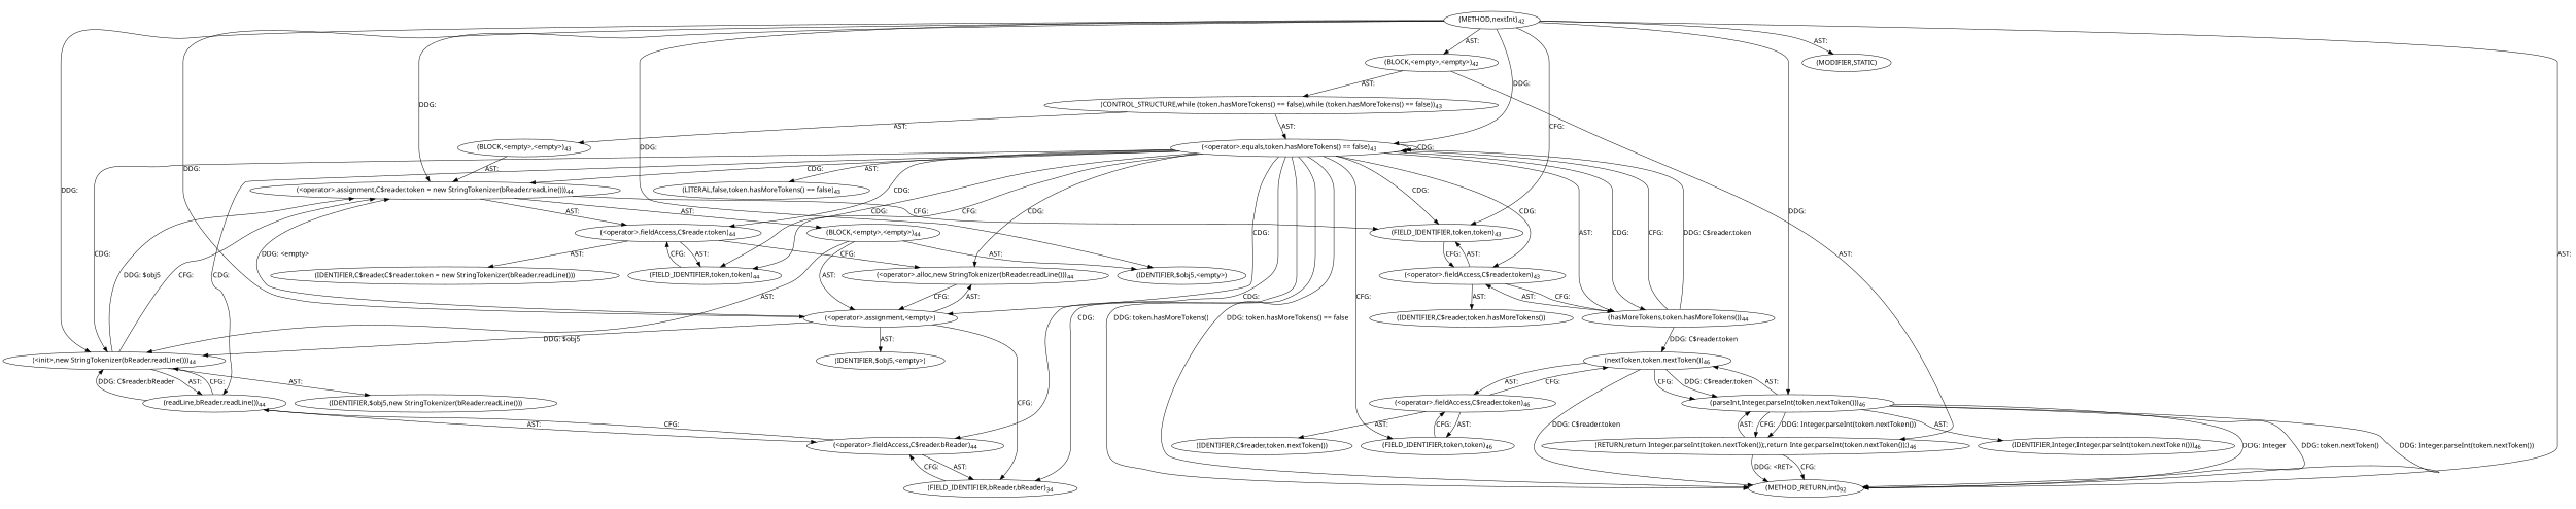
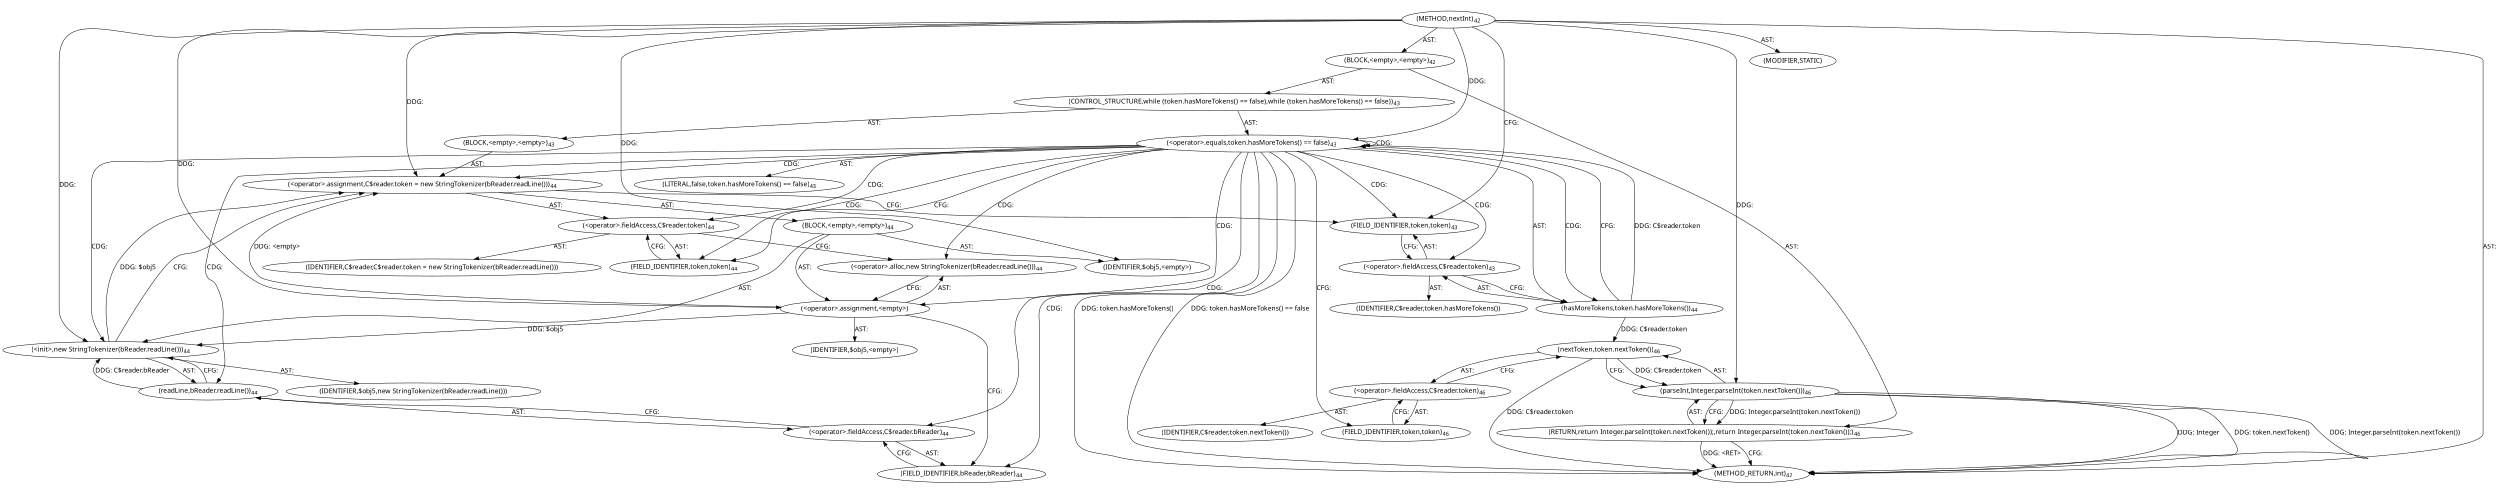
  digraph {
    fontname="Noto Sans"
    node [fontname="Noto Sans"]
    edge [fontname="Noto Sans"]
    n1 [label=<(METHOD,nextInt)<SUB>42</SUB>>]
    n2 [label=<(BLOCK,&lt;empty&gt;,&lt;empty&gt;)<SUB>42</SUB>>]
    n3 [label=<(&lt;operator&gt;.equals,token.hasMoreTokens() == false)<SUB>43</SUB>>]
    n4 [label=<(FIELD_IDENTIFIER,token,token)<SUB>43</SUB>>]
    n5 [label=<(&lt;operator&gt;.assignment,C$reader.token = new StringTokenizer(bReader.readLine()))<SUB>44</SUB>>]
    n6 [label=<(&lt;operator&gt;.assignment,&lt;empty&gt;)>]
    n7 [label=<(&lt;init&gt;,new StringTokenizer(bReader.readLine()))<SUB>44</SUB>>]
    n8 [label=<(IDENTIFIER,$obj5,&lt;empty&gt;)>]
    n9 [label=<(parseInt,Integer.parseInt(token.nextToken()))<SUB>46</SUB>>]
    n10 [label=<(MODIFIER,STATIC)>]
-   n11 [label=<(METHOD_RETURN,int)<SUB>92</SUB>>]
+   n11 [label=<(METHOD_RETURN,int)<SUB>42</SUB>>]
    n12 [label=<(CONTROL_STRUCTURE,while (token.hasMoreTokens() == false),while (token.hasMoreTokens() == false))<SUB>43</SUB>>]
    n13 [label=<(RETURN,return Integer.parseInt(token.nextToken());,return Integer.parseInt(token.nextToken());)<SUB>46</SUB>>]
    n14 [label=<(hasMoreTokens,token.hasMoreTokens())<SUB>44</SUB>>]
    n15 [label=<(&lt;operator&gt;.fieldAccess,C$reader.token)<SUB>43</SUB>>]
    n16 [label=<(LITERAL,false,token.hasMoreTokens() == false)<SUB>43</SUB>>]
    n17 [label=<(&lt;operator&gt;.fieldAccess,C$reader.token)<SUB>44</SUB>>]
    n18 [label=<(FIELD_IDENTIFIER,token,token)<SUB>44</SUB>>]
    n19 [label=<(&lt;operator&gt;.alloc,new StringTokenizer(bReader.readLine()))<SUB>44</SUB>>]
    n20 [label=<(readLine,bReader.readLine())<SUB>44</SUB>>]
    n21 [label=<(&lt;operator&gt;.fieldAccess,C$reader.bReader)<SUB>44</SUB>>]
-   n22 [label=<(FIELD_IDENTIFIER,bReader,bReader)<SUB>34</SUB>>]
+   n22 [label=<(FIELD_IDENTIFIER,bReader,bReader)<SUB>44</SUB>>]
    n23 [label=<(FIELD_IDENTIFIER,token,token)<SUB>46</SUB>>]
    n24 [label=<(BLOCK,&lt;empty&gt;,&lt;empty&gt;)<SUB>44</SUB>>]
    n25 [label=<(IDENTIFIER,$obj5,&lt;empty&gt;)>]
    n26 [label=<(IDENTIFIER,$obj5,new StringTokenizer(bReader.readLine()))>]
    n27 [label=<(nextToken,token.nextToken())<SUB>46</SUB>>]
-   n28 [label=<(IDENTIFIER,Integer,Integer.parseInt(token.nextToken()))<SUB>46</SUB>>]
    n29 [label=<(BLOCK,&lt;empty&gt;,&lt;empty&gt;)<SUB>43</SUB>>]
    n30 [label=<(IDENTIFIER,C$reader,token.hasMoreTokens())>]
    n31 [label=<(IDENTIFIER,C$reader,C$reader.token = new StringTokenizer(bReader.readLine()))>]
    n32 [label=<(&lt;operator&gt;.fieldAccess,C$reader.token)<SUB>46</SUB>>]
    n33 [label=<(IDENTIFIER,C$reader,token.nextToken())>]
    n1 -> n2 [label="AST: "]
    n1 -> n3 [label="DDG: "]
    n1 -> n4 [label="CFG: "]
    n1 -> n5 [label="DDG: "]
    n1 -> n6 [label="DDG: "]
    n1 -> n7 [label="DDG: "]
    n1 -> n8 [label="DDG: "]
    n1 -> n9 [label="DDG: "]
    n1 -> n10 [label="AST: "]
    n1 -> n11 [label="AST: "]
    n2 -> n12 [label="AST: "]
    n2 -> n13 [label="AST: "]
    n3 -> n3 [label="CDG: "]
    n3 -> n4 [label="CDG: "]
    n3 -> n5 [label="CDG: "]
    n3 -> n6 [label="CDG: "]
    n3 -> n7 [label="CDG: "]
    n3 -> n11 [label="DDG: token.hasMoreTokens()"]
    n3 -> n11 [label="DDG: token.hasMoreTokens() == false"]
    n3 -> n14 [label="AST: "]
    n3 -> n14 [label="CDG: "]
    n3 -> n15 [label="CDG: "]
    n3 -> n16 [label="AST: "]
    n3 -> n17 [label="CDG: "]
    n3 -> n18 [label="CFG: "]
    n3 -> n18 [label="CDG: "]
    n3 -> n19 [label="CDG: "]
    n3 -> n20 [label="CDG: "]
    n3 -> n21 [label="CDG: "]
    n3 -> n22 [label="CDG: "]
    n3 -> n23 [label="CFG: "]
    n4 -> n15 [label="CFG: "]
    n5 -> n4 [label="CFG: "]
    n5 -> n17 [label="AST: "]
    n5 -> n24 [label="AST: "]
    n6 -> n5 [label="DDG: &lt;empty&gt;"]
    n6 -> n7 [label="DDG: $obj5"]
    n6 -> n19 [label="AST: "]
    n6 -> n22 [label="CFG: "]
    n6 -> n25 [label="AST: "]
    n7 -> n5 [label="CFG: "]
    n7 -> n5 [label="DDG: $obj5"]
    n7 -> n20 [label="AST: "]
    n7 -> n26 [label="AST: "]
    n9 -> n11 [label="DDG: Integer"]
    n9 -> n11 [label="DDG: token.nextToken()"]
    n9 -> n11 [label="DDG: Integer.parseInt(token.nextToken())"]
    n9 -> n13 [label="CFG: "]
    n9 -> n13 [label="DDG: Integer.parseInt(token.nextToken())"]
    n9 -> n27 [label="AST: "]
-   n9 -> n28 [label="AST: "]
    n12 -> n3 [label="AST: "]
    n12 -> n29 [label="AST: "]
    n13 -> n9 [label="AST: "]
    n13 -> n11 [label="CFG: "]
    n13 -> n11 [label="DDG: &lt;RET&gt;"]
    n14 -> n3 [label="CFG: "]
    n14 -> n3 [label="DDG: C$reader.token"]
    n14 -> n15 [label="AST: "]
    n14 -> n27 [label="DDG: C$reader.token"]
    n15 -> n4 [label="AST: "]
    n15 -> n14 [label="CFG: "]
    n15 -> n30 [label="AST: "]
    n17 -> n18 [label="AST: "]
    n17 -> n19 [label="CFG: "]
    n17 -> n31 [label="AST: "]
    n18 -> n17 [label="CFG: "]
    n19 -> n6 [label="CFG: "]
    n20 -> n7 [label="CFG: "]
    n20 -> n7 [label="DDG: C$reader.bReader"]
    n20 -> n21 [label="AST: "]
    n21 -> n20 [label="CFG: "]
    n21 -> n22 [label="AST: "]
    n22 -> n21 [label="CFG: "]
    n23 -> n32 [label="CFG: "]
    n24 -> n6 [label="AST: "]
    n24 -> n7 [label="AST: "]
    n24 -> n8 [label="AST: "]
    n27 -> n9 [label="CFG: "]
    n27 -> n9 [label="DDG: C$reader.token"]
    n27 -> n11 [label="DDG: C$reader.token"]
    n27 -> n32 [label="AST: "]
    n29 -> n5 [label="AST: "]
    n32 -> n23 [label="AST: "]
    n32 -> n27 [label="CFG: "]
    n32 -> n33 [label="AST: "]
  }
